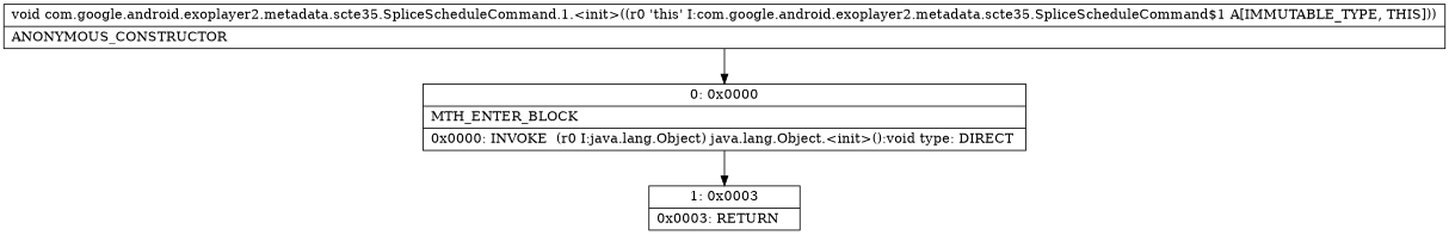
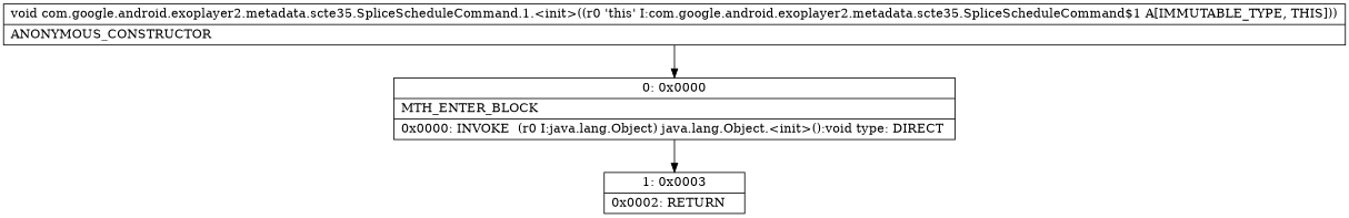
  digraph {
    node [shape=record]
    n1 [label="{0\:\ 0x0000|MTH_ENTER_BLOCK\l|0x0000: INVOKE  (r0 I:java.lang.Object) java.lang.Object.\<init\>():void type: DIRECT \l}"]
-   n2 [label="{1\:\ 0x0003|0x0003: RETURN   \l}"]
+   n2 [label="{1\:\ 0x0003|0x0002: RETURN   \l}"]
    n3 [label="{void com.google.android.exoplayer2.metadata.scte35.SpliceScheduleCommand.1.\<init\>((r0 'this' I:com.google.android.exoplayer2.metadata.scte35.SpliceScheduleCommand$1 A[IMMUTABLE_TYPE, THIS]))  | ANONYMOUS_CONSTRUCTOR\l}"]
    n1 -> n2
    n3 -> n1
  }
